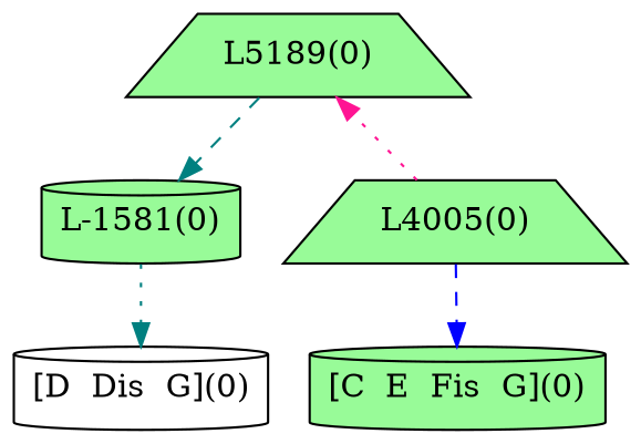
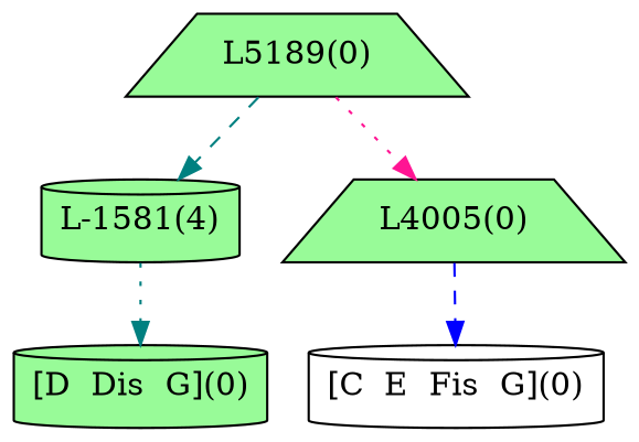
  digraph {
    node [fillcolor=palegreen shape=cylinder style=filled]
    edge [color=teal style=dashed]
    "L5189(0)" [shape=trapezium]
-   "L-1581(0)"
+   "L-1581(0)" [label="L-1581(4)"]
    n3 [label="L4005(0)" shape=trapezium]
-   "[D  Dis  G](0)" [fillcolor=white]
-   "[C  E  Fis  G](0)"
+   "[D  Dis  G](0)"
+   "[C  E  Fis  G](0)" [fillcolor=white]
    subgraph sub_1 {
      rank=min
      "L5189(0)"
    }
    subgraph sub_2 {
      rank=same
      "L-1581(0)"
      n3
    }
    subgraph sub_3 {
      rank=max
      "[D  Dis  G](0)"
      "[C  E  Fis  G](0)"
    }
    "L5189(0)" -> "L-1581(0)"
-   n3 -> "L5189(0)" [color=deeppink style=dotted]
+   "L5189(0)" -> n3 [color=deeppink style=dotted]
    "L-1581(0)" -> "[D  Dis  G](0)" [style=dotted]
    n3 -> "[C  E  Fis  G](0)" [color=blue]
  }
